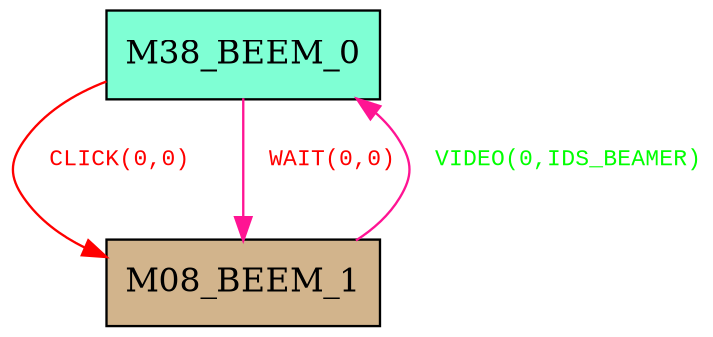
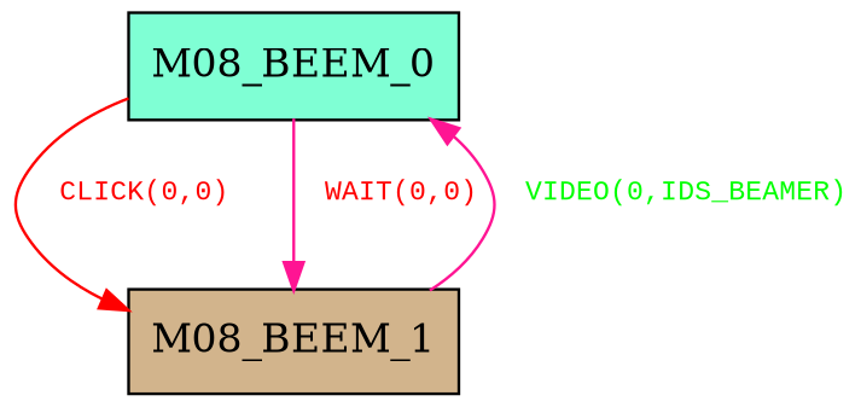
  digraph {
    node [shape=record style=filled]
    edge [color=deeppink fontcolor=red style=solid arrowhead=normal]
-   M08_BEEM_0 [fillcolor=aquamarine label=M38_BEEM_0]
+   M08_BEEM_0 [fillcolor=aquamarine]
    M08_BEEM_1 [fillcolor=tan]
    M08_BEEM_0 -> M08_BEEM_1 [color=red label=< <font face="Courier New" point-size="10"> CLICK(0,0)<br/> </font>>]
    M08_BEEM_0 -> M08_BEEM_1 [label=< <font face="Courier New" point-size="10"> WAIT(0,0)<br/> </font>>]
    M08_BEEM_1 -> M08_BEEM_0 [fontcolor=green label=< <font face="Courier New" point-size="10"> VIDEO(0,IDS_BEAMER)<br/> </font>>]
  }
